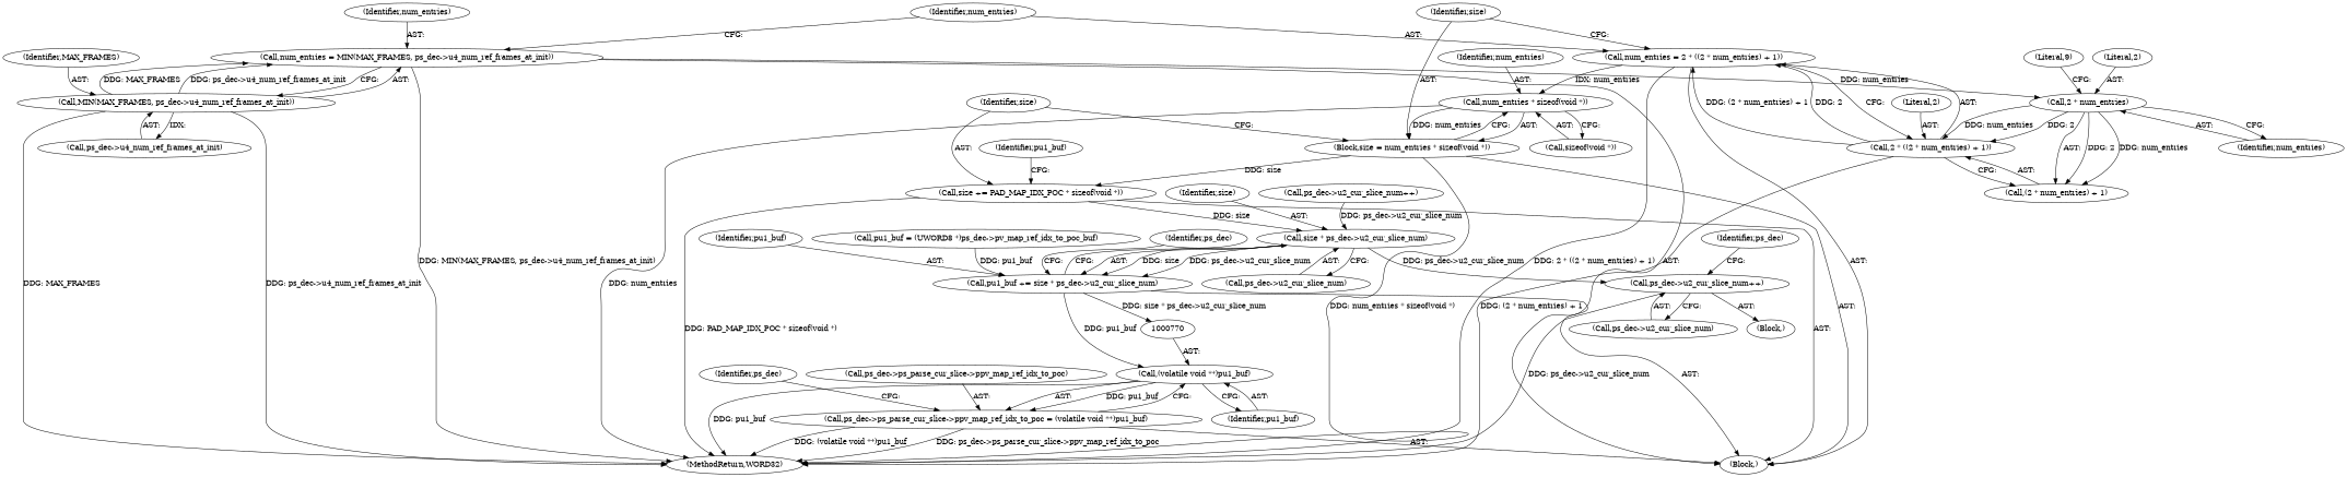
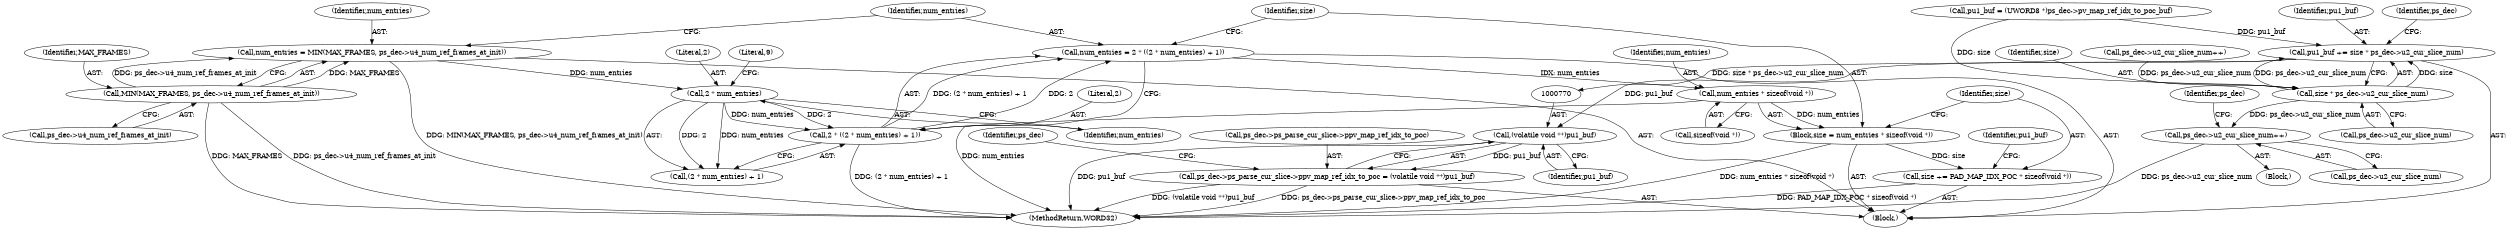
  digraph {
    n1 [label="(Call,num_entries * sizeof(void *))"]
    n2 [label="(Block,size = num_entries * sizeof(void *))"]
    n3 [label="(MethodReturn,WORD32)"]
    n4 [label="(Call,sizeof(void *))"]
    n5 [label="(Block,)"]
    n6 [label="(Call,size += PAD_MAP_IDX_POC * sizeof(void *))"]
    n7 [label="(Call,num_entries = 2 * ((2 * num_entries) + 1))"]
    n8 [label="(Call,2 * ((2 * num_entries) + 1))"]
    n9 [label="(Call,(2 * num_entries) + 1)"]
    n10 [label="(Call,2 * num_entries)"]
    n11 [label="(Identifier,num_entries)"]
    n12 [label="(Call,num_entries = MIN(MAX_FRAMES, ps_dec->u4_num_ref_frames_at_init))"]
    n13 [label="(Call,MIN(MAX_FRAMES, ps_dec->u4_num_ref_frames_at_init))"]
    n14 [label="(Call,ps_dec->u4_num_ref_frames_at_init)"]
    n15 [label="(Call,size * ps_dec->u2_cur_slice_num)"]
    n16 [label="(Call,pu1_buf += size * ps_dec->u2_cur_slice_num)"]
    n17 [label="(Call,ps_dec->u2_cur_slice_num++)"]
    n18 [label="(Call,ps_dec->u2_cur_slice_num)"]
    n19 [label="(Call,(volatile void **)pu1_buf)"]
    1000770
    n21 [label="(Call,ps_dec->u2_cur_slice_num)"]
    n22 [label="(Block,)"]
    n23 [label="(Call,ps_dec->ps_parse_cur_slice->ppv_map_ref_idx_to_poc = (volatile void **)pu1_buf)"]
    n24 [label="(Identifier,pu1_buf)"]
    n25 [label="(Literal,2)"]
    n26 [label="(Call,pu1_buf = (UWORD8 *)ps_dec->pv_map_ref_idx_to_poc_buf)"]
    n27 [label="(Identifier,ps_dec)"]
    n28 [label="(Identifier,num_entries)"]
    n29 [label="(Identifier,ps_dec)"]
    n30 [label="(Identifier,num_entries)"]
    n31 [label="(Literal,2)"]
    n32 [label="(Identifier,num_entries)"]
    n33 [label="(Identifier,pu1_buf)"]
    n34 [label="(Literal,9)"]
    n35 [label="(Identifier,size)"]
    n36 [label="(Identifier,pu1_buf)"]
    n37 [label="(Identifier,ps_dec)"]
    n38 [label="(Identifier,size)"]
    n39 [label="(Call,ps_dec->ps_parse_cur_slice->ppv_map_ref_idx_to_poc)"]
    n40 [label="(Identifier,size)"]
    n41 [label="(Identifier,MAX_FRAMES)"]
    n42 [label="(Call,ps_dec->u2_cur_slice_num++)"]
    n1 -> n2 [label="AST: "]
    n1 -> n2 [label="DDG: num_entries"]
    n1 -> n3 [label="DDG: num_entries"]
    n1 -> n4 [label="CFG: "]
-   n2 -> n1 [label="CFG: "]
    n2 -> n3 [label="DDG: num_entries * sizeof(void *)"]
    n2 -> n5 [label="AST: "]
    n2 -> n6 [label="DDG: size"]
    n4 -> n1 [label="AST: "]
    n6 -> n3 [label="DDG: PAD_MAP_IDX_POC * sizeof(void *)"]
    n6 -> n5 [label="AST: "]
-   n6 -> n15 [label="DDG: size"]
+   n26 -> n15 [label="DDG: size"]
    n7 -> n1 [label="IDX: num_entries"]
-   n7 -> n3 [label="DDG: 2 * ((2 * num_entries) + 1)"]
    n7 -> n5 [label="AST: "]
    n7 -> n8 [label="CFG: "]
    n8 -> n3 [label="DDG: (2 * num_entries) + 1"]
    n8 -> n7 [label="AST: "]
    n8 -> n7 [label="DDG: 2"]
    n8 -> n7 [label="DDG: (2 * num_entries) + 1"]
    n8 -> n9 [label="CFG: "]
    n9 -> n8 [label="AST: "]
    n10 -> n8 [label="DDG: 2"]
    n10 -> n8 [label="DDG: num_entries"]
    n10 -> n9 [label="AST: "]
    n10 -> n9 [label="DDG: 2"]
    n10 -> n9 [label="DDG: num_entries"]
    n10 -> n11 [label="CFG: "]
    n11 -> n10 [label="AST: "]
    n12 -> n3 [label="DDG: MIN(MAX_FRAMES, ps_dec->u4_num_ref_frames_at_init)"]
    n12 -> n5 [label="AST: "]
    n12 -> n10 [label="DDG: num_entries"]
    n12 -> n13 [label="CFG: "]
    n13 -> n3 [label="DDG: MAX_FRAMES"]
    n13 -> n3 [label="DDG: ps_dec->u4_num_ref_frames_at_init"]
    n13 -> n12 [label="AST: "]
    n13 -> n12 [label="DDG: MAX_FRAMES"]
    n13 -> n12 [label="DDG: ps_dec->u4_num_ref_frames_at_init"]
-   n13 -> n14 [label="IDX: "]
+   n13 -> n14 [label="CFG: "]
    n14 -> n13 [label="AST: "]
    n15 -> n16 [label="AST: "]
    n15 -> n16 [label="DDG: size"]
    n15 -> n16 [label="DDG: ps_dec->u2_cur_slice_num"]
    n15 -> n17 [label="DDG: ps_dec->u2_cur_slice_num"]
    n15 -> n18 [label="CFG: "]
    n16 -> n5 [label="AST: "]
    n16 -> n15 [label="CFG: "]
    n16 -> n19 [label="DDG: pu1_buf"]
    n16 -> 1000770 [label="DDG: size * ps_dec->u2_cur_slice_num"]
    n17 -> n3 [label="DDG: ps_dec->u2_cur_slice_num"]
    n17 -> n21 [label="CFG: "]
    n17 -> n22 [label="AST: "]
    n18 -> n15 [label="AST: "]
    n19 -> n3 [label="DDG: pu1_buf"]
    n19 -> n23 [label="AST: "]
    n19 -> n23 [label="DDG: pu1_buf"]
    n19 -> n24 [label="CFG: "]
    1000770 -> n19 [label="AST: "]
    n21 -> n17 [label="AST: "]
    n23 -> n3 [label="DDG: (volatile void **)pu1_buf"]
    n23 -> n3 [label="DDG: ps_dec->ps_parse_cur_slice->ppv_map_ref_idx_to_poc"]
    n23 -> n5 [label="AST: "]
    n23 -> n19 [label="CFG: "]
    n24 -> n19 [label="AST: "]
    n25 -> n8 [label="AST: "]
    n26 -> n16 [label="DDG: pu1_buf"]
    n27 -> n16 [label="CFG: "]
    n28 -> n7 [label="AST: "]
    n28 -> n12 [label="CFG: "]
    n29 -> n23 [label="CFG: "]
    n30 -> n1 [label="AST: "]
    n31 -> n10 [label="AST: "]
    n32 -> n12 [label="AST: "]
    n33 -> n6 [label="CFG: "]
    n34 -> n10 [label="CFG: "]
    n35 -> n15 [label="AST: "]
    n36 -> n16 [label="AST: "]
    n37 -> n17 [label="CFG: "]
    n38 -> n2 [label="AST: "]
    n38 -> n7 [label="CFG: "]
    n39 -> n23 [label="AST: "]
    n40 -> n2 [label="CFG: "]
    n40 -> n6 [label="AST: "]
    n41 -> n13 [label="AST: "]
    n42 -> n15 [label="DDG: ps_dec->u2_cur_slice_num"]
  }
